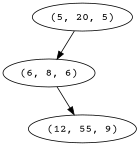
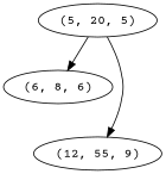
  digraph {
    fontname="Courier Prime"
    node [fontname="Courier Prime"]
    edge [fontname="Courier Prime"]
    "(5, 20, 5)"
    "(6, 8, 6)"
    n3 [label="(12, 55, 9)"]
    "(5, 20, 5)" -> "(6, 8, 6)"
-   "(6, 8, 6)" -> n3
+   "(5, 20, 5)" -> n3
  }
